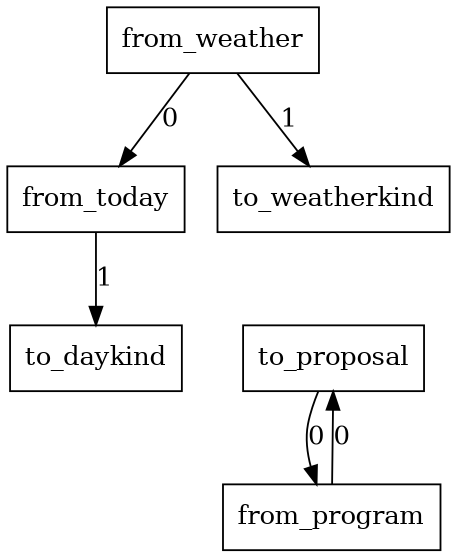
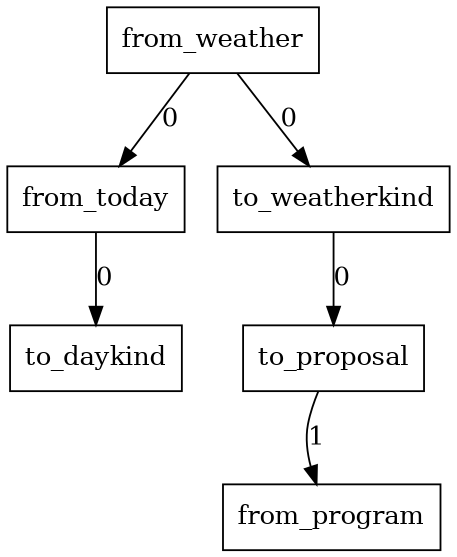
  digraph {
    rankdir=TB
    node [fillcolor=white shape=box style=filled]
    n1 [label=<from_today>]
    n2 [label=<to_daykind>]
    n3 [label=<from_weather>]
    n4 [label=<to_weatherkind>]
    n5 [label=<from_program>]
    n6 [label=<to_proposal>]
-   n1 -> n2 [label=1]
+   n1 -> n2 [label=0]
    n3 -> n1 [label=0]
-   n3 -> n4 [label=1]
-   n5 -> n6 [label=0]
-   n6 -> n5 [label=0]
+   n3 -> n4 [label=0]
+   n4 -> n6 [label=0]
+   n6 -> n5 [label=1]
  }
